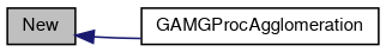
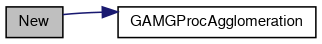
  digraph {
    rankdir=LR
    node [color=black fontname=FreeSans fontsize=10 shape=record]
    n1 [fillcolor=grey75 fontcolor=black height=0.2 label=New style=filled width=0.4]
    n2 [height=0.2 label=GAMGProcAgglomeration width=0.4]
-   n1 -> n2 [color=midnightblue dir=back fontname=FreeSans fontsize=10 labelfontname=FreeSans labelfontsize=10 style=solid]
+   n2 -> n1 [color=midnightblue dir=back fontname=FreeSans fontsize=10 labelfontname=FreeSans labelfontsize=10 style=solid]
  }
